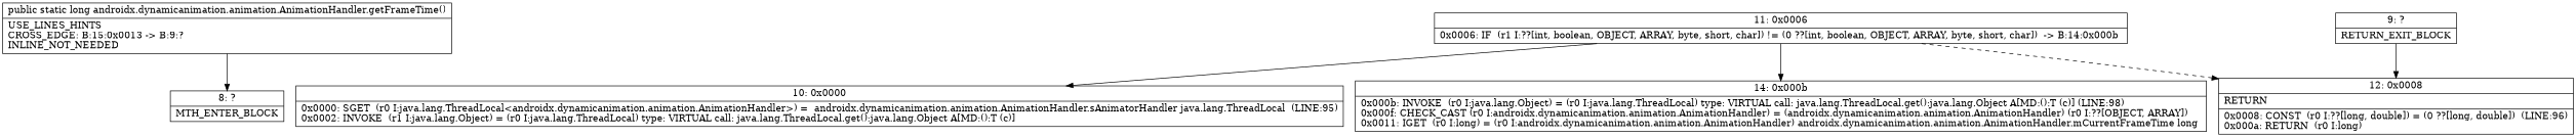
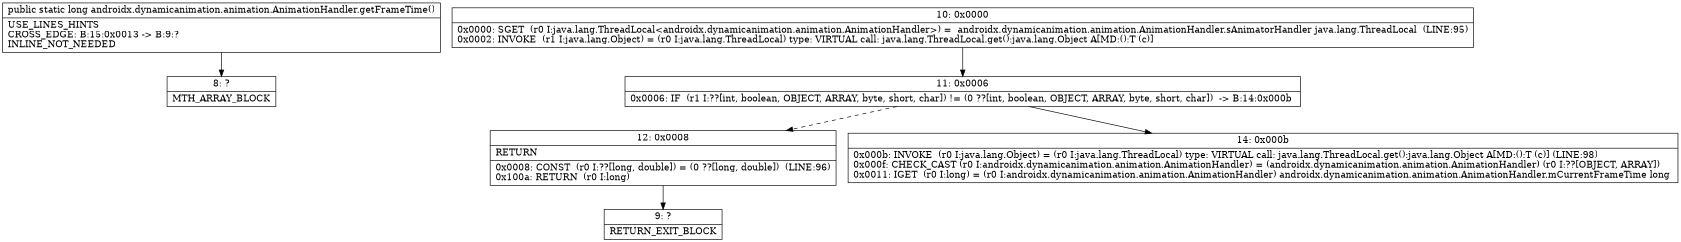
  digraph {
    node [shape=record]
-   n1 [label="{8\:\ ?|MTH_ENTER_BLOCK\l}"]
+   n1 [label="{8\:\ ?|MTH_ARRAY_BLOCK\l}"]
    n2 [label="{10\:\ 0x0000|0x0000: SGET  (r0 I:java.lang.ThreadLocal\<androidx.dynamicanimation.animation.AnimationHandler\>) =  androidx.dynamicanimation.animation.AnimationHandler.sAnimatorHandler java.lang.ThreadLocal  (LINE:95)\l0x0002: INVOKE  (r1 I:java.lang.Object) = (r0 I:java.lang.ThreadLocal) type: VIRTUAL call: java.lang.ThreadLocal.get():java.lang.Object A[MD:():T (c)]\l}"]
    n3 [label="{11\:\ 0x0006|0x0006: IF  (r1 I:??[int, boolean, OBJECT, ARRAY, byte, short, char]) != (0 ??[int, boolean, OBJECT, ARRAY, byte, short, char])  \-\> B:14:0x000b \l}"]
-   n4 [label="{12\:\ 0x0008|RETURN\l|0x0008: CONST  (r0 I:??[long, double]) = (0 ??[long, double])  (LINE:96)\l0x000a: RETURN  (r0 I:long) \l}"]
+   n4 [label="{12\:\ 0x0008|RETURN\l|0x0008: CONST  (r0 I:??[long, double]) = (0 ??[long, double])  (LINE:96)\l0x100a: RETURN  (r0 I:long) \l}"]
    n5 [label="{14\:\ 0x000b|0x000b: INVOKE  (r0 I:java.lang.Object) = (r0 I:java.lang.ThreadLocal) type: VIRTUAL call: java.lang.ThreadLocal.get():java.lang.Object A[MD:():T (c)] (LINE:98)\l0x000f: CHECK_CAST (r0 I:androidx.dynamicanimation.animation.AnimationHandler) = (androidx.dynamicanimation.animation.AnimationHandler) (r0 I:??[OBJECT, ARRAY]) \l0x0011: IGET  (r0 I:long) = (r0 I:androidx.dynamicanimation.animation.AnimationHandler) androidx.dynamicanimation.animation.AnimationHandler.mCurrentFrameTime long \l}"]
    n6 [label="{9\:\ ?|RETURN_EXIT_BLOCK\l}"]
    n7 [label="{public static long androidx.dynamicanimation.animation.AnimationHandler.getFrameTime()  | USE_LINES_HINTS\lCROSS_EDGE: B:15:0x0013 \-\> B:9:?\lINLINE_NOT_NEEDED\l}"]
-   n3 -> n2
+   n2 -> n3
    n3 -> n4 [style=dashed]
    n3 -> n5
-   n6 -> n4
+   n4 -> n6
    n7 -> n1
  }
